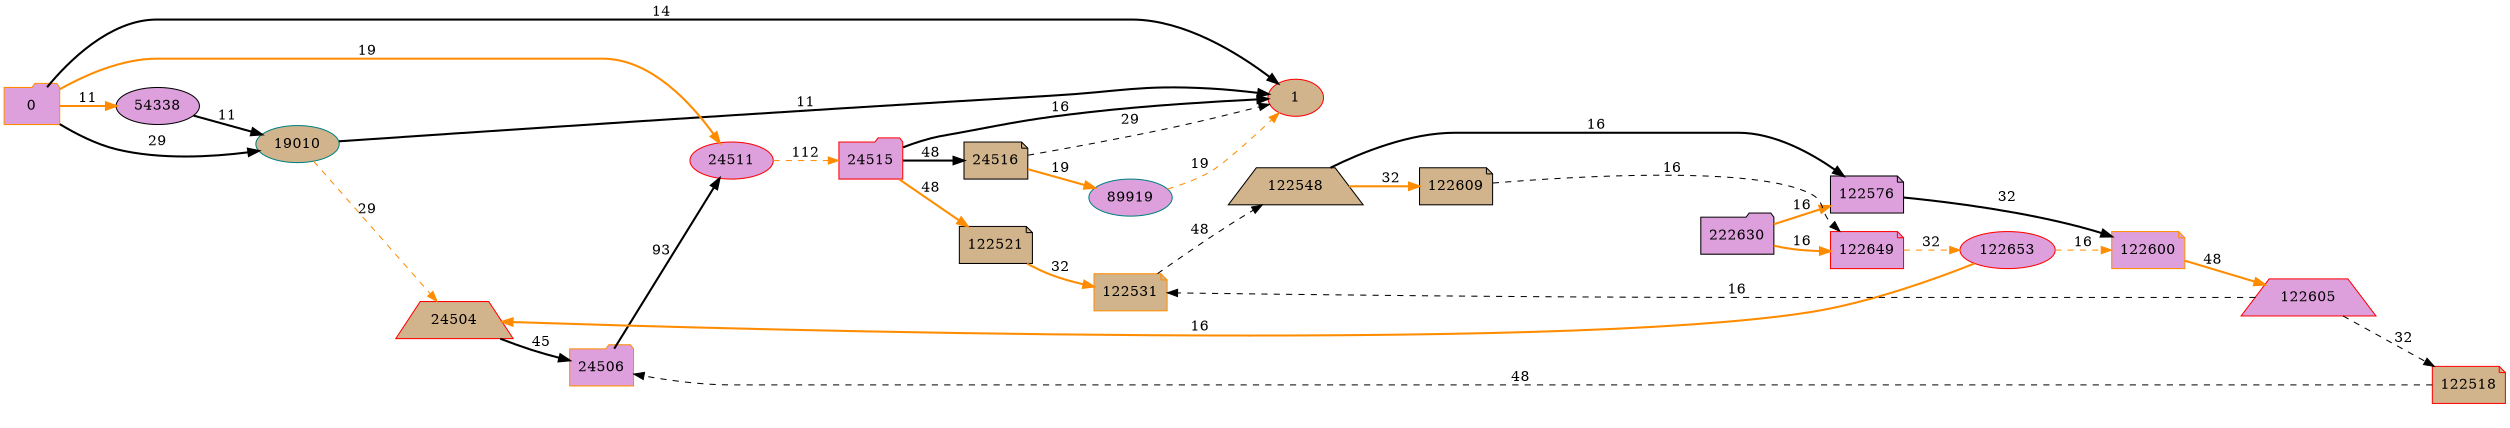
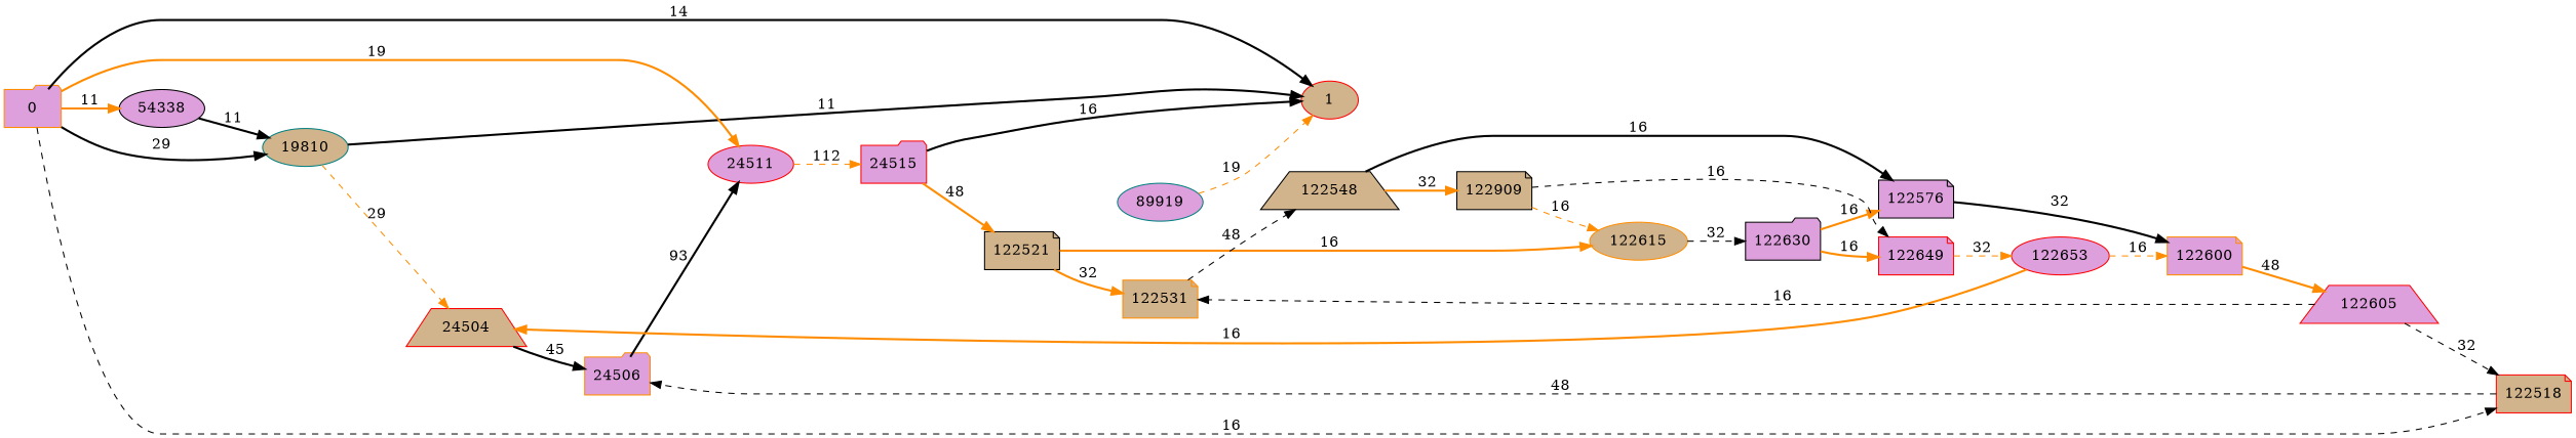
  digraph {
    rankdir=LR
    node [color=red fillcolor=plum shape=note style=filled]
    edge [color=black style=bold]
-   19810 [color=teal fillcolor=tan shape=ellipse label=19010]
+   19810 [color=teal fillcolor=tan shape=ellipse]
    24504 [fillcolor=tan shape=trapezium]
    1 [fillcolor=tan shape=ellipse]
    24506 [color=darkorange shape=folder]
    24511 [shape=ellipse]
    24515 [shape=folder]
-   24516 [color=black fillcolor=tan]
    122521 [color=black fillcolor=tan]
    89919 [color=teal shape=ellipse]
    122531 [color=darkorange fillcolor=tan]
+   122615 [color=darkorange fillcolor=tan shape=ellipse]
    122548 [color=black fillcolor=tan shape=trapezium]
-   122630 [color=black shape=folder label=222630]
+   122630 [color=black shape=folder]
    54338 [color=black shape=ellipse]
    122518 [fillcolor=tan]
-   122609 [color=black fillcolor=tan]
+   122609 [color=black fillcolor=tan label=122909]
    122576 [color=black]
    122649
    122600 [color=darkorange]
    122653 [shape=ellipse]
    122605 [shape=trapezium]
    0 [color=darkorange shape=folder]
    19810 -> 24504 [color=darkorange label=29 style=dashed]
    19810 -> 1 [label=11]
    24504 -> 24506 [label=45]
    24506 -> 24511 [label=93]
    24511 -> 24515 [color=darkorange label=112 style=dashed]
    24515 -> 1 [label=16]
-   24515 -> 24516 [label=48]
    24515 -> 122521 [color=darkorange label=48]
-   24516 -> 1 [label=29 style=dashed]
-   24516 -> 89919 [color=darkorange label=19]
    122521 -> 122531 [color=darkorange label=32]
+   122521 -> 122615 [color=darkorange label=16]
    89919 -> 1 [color=darkorange label=19 style=dashed]
    122531 -> 122548 [label=48 style=dashed]
+   122615 -> 122630 [label=32 style=dashed]
    122548 -> 122609 [color=darkorange label=32]
    122548 -> 122576 [label=16]
    122630 -> 122576 [color=darkorange label=16]
    122630 -> 122649 [color=darkorange label=16]
    54338 -> 19810 [label=11]
    122518 -> 24506 [label=48 style=dashed]
+   122609 -> 122615 [color=darkorange label=16 style=dashed]
    122609 -> 122649 [label=16 style=dashed]
    122576 -> 122600 [label=32]
    122649 -> 122653 [color=darkorange label=32 style=dashed]
    122600 -> 122605 [color=darkorange label=48]
    122653 -> 24504 [color=darkorange label=16]
    122653 -> 122600 [color=darkorange label=16 style=dashed]
    122605 -> 122531 [label=16 style=dashed]
    122605 -> 122518 [label=32 style=dashed]
    0 -> 19810 [label=29]
    0 -> 1 [label=14]
    0 -> 24511 [color=darkorange label=19]
    0 -> 54338 [color=darkorange label=11]
+   0 -> 122518 [label=16 style=dashed]
  }
